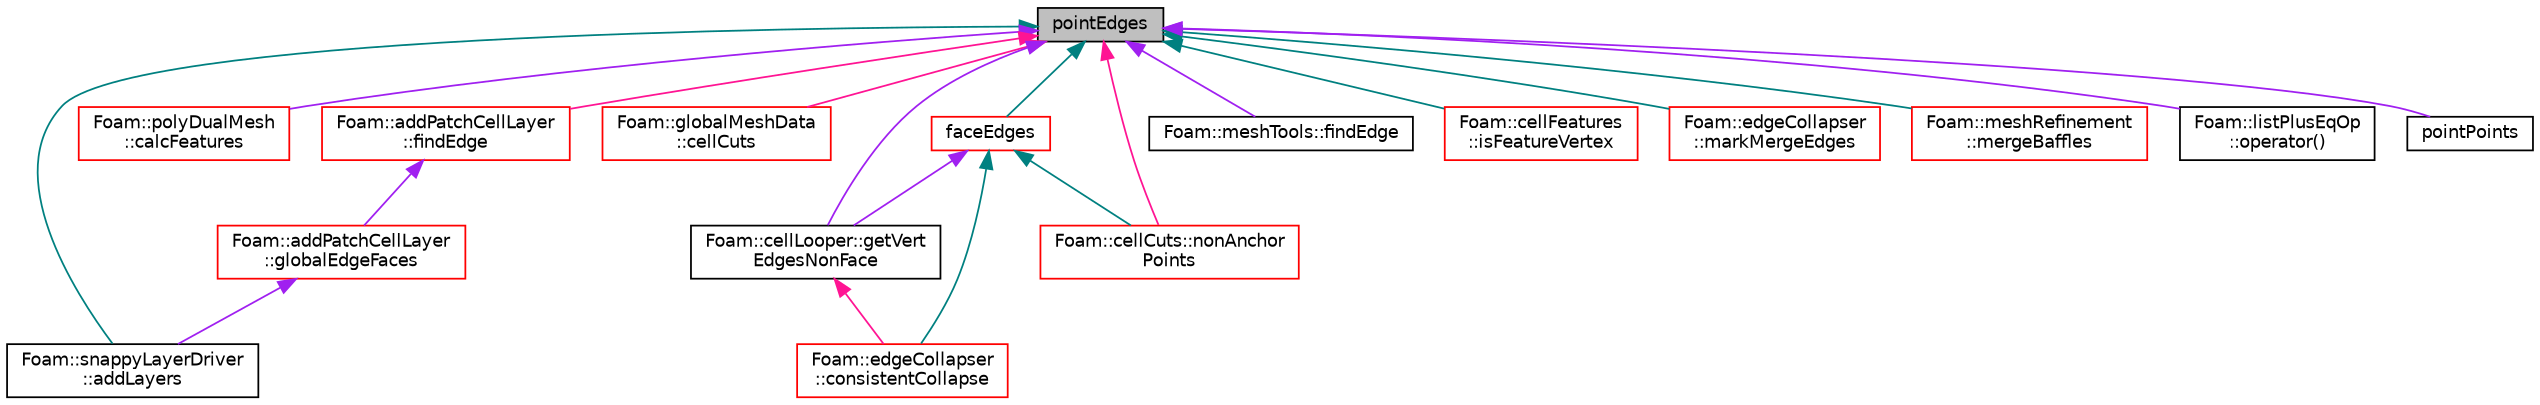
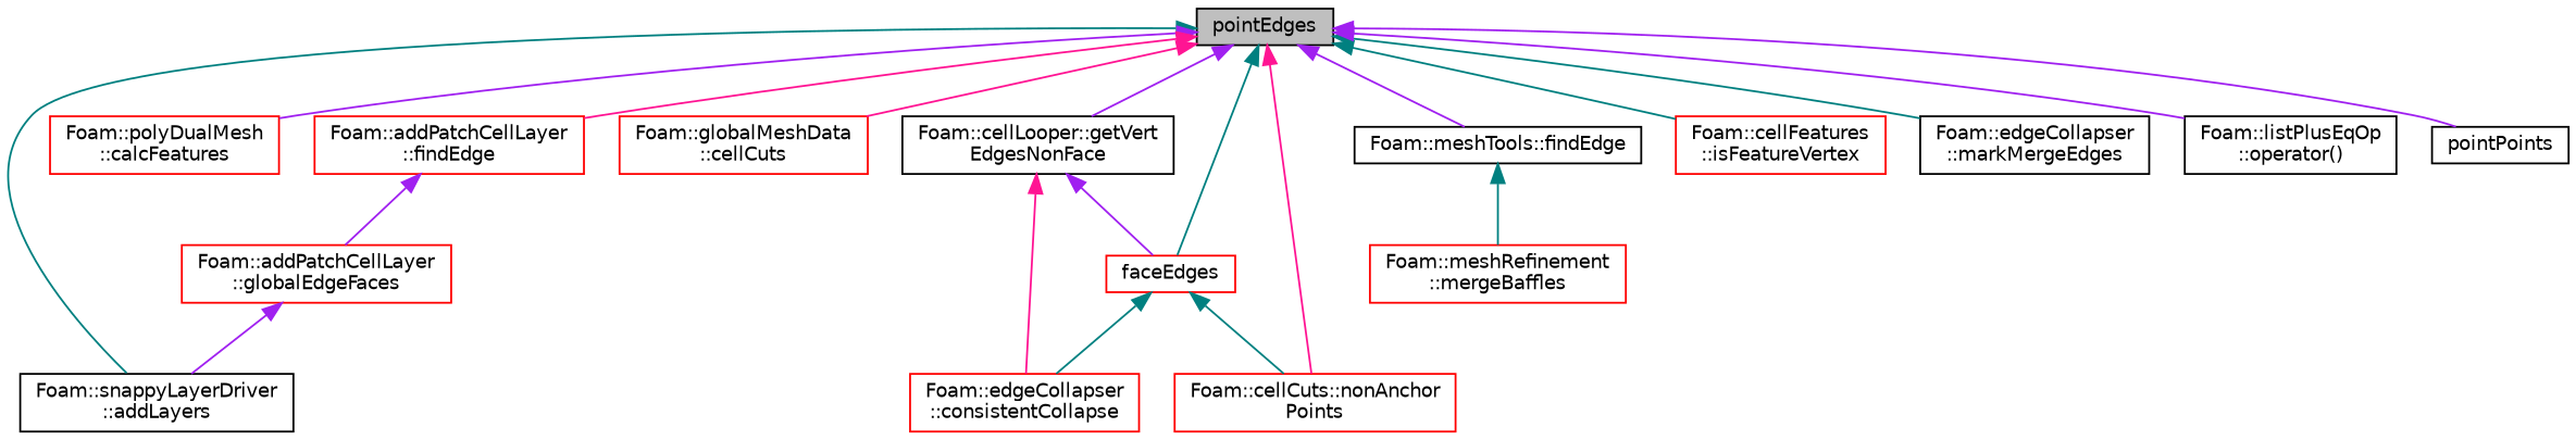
  digraph {
    rankdir=TB
    node [color=red fontname=Helvetica fontsize=10 shape=record]
    edge [color=purple dir=back fontname=Helvetica fontsize=10 labelfontname=Helvetica labelfontsize=10 style=solid]
    n1 [color=black fillcolor=grey75 fontcolor=black height=0.2 label=pointEdges style=filled width=0.4]
    n2 [color=black height=0.2 label="Foam::snappyLayerDriver\l::addLayers" width=0.4]
    n3 [height=0.2 label="Foam::polyDualMesh\l::calcFeatures" width=0.4]
    n4 [height=0.2 label="Foam::addPatchCellLayer\l::findEdge" width=0.4]
    n5 [height=0.2 label="Foam::globalMeshData\l::cellCuts" width=0.4]
    n6 [height=0.2 label=faceEdges width=0.4]
    n7 [color=black height=0.2 label="Foam::cellLooper::getVert\lEdgesNonFace" width=0.4]
    n8 [height=0.2 label="Foam::cellCuts::nonAnchor\lPoints" width=0.4]
    n9 [color=black height=0.2 label="Foam::meshTools::findEdge" width=0.4]
    n10 [height=0.2 label="Foam::cellFeatures\l::isFeatureVertex" width=0.4]
-   n11 [height=0.2 label="Foam::edgeCollapser\l::markMergeEdges" width=0.4]
+   n11 [color=black height=0.2 label="Foam::edgeCollapser\l::markMergeEdges" width=0.4]
    n12 [height=0.2 label="Foam::meshRefinement\l::mergeBaffles" width=0.4]
    n13 [color=black height=0.2 label="Foam::listPlusEqOp\l::operator()" width=0.4]
    n14 [color=black height=0.2 label=pointPoints width=0.4]
    n15 [height=0.2 label="Foam::addPatchCellLayer\l::globalEdgeFaces" width=0.4]
    n16 [height=0.2 label="Foam::edgeCollapser\l::consistentCollapse" width=0.4]
    n1 -> n2 [color=teal]
    n1 -> n3
    n1 -> n4 [color=deeppink]
    n1 -> n5 [color=deeppink]
    n1 -> n6 [color=teal]
    n1 -> n7
    n1 -> n8 [color=deeppink]
    n1 -> n9
    n1 -> n10 [color=teal]
    n1 -> n11 [color=teal]
-   n1 -> n12 [color=teal]
+   n9 -> n12 [color=teal]
    n1 -> n13
    n1 -> n14
    n4 -> n15
-   n6 -> n7
+   n7 -> n6
    n6 -> n8 [color=teal]
    n6 -> n16 [color=teal]
    n7 -> n16 [color=deeppink]
    n15 -> n2
  }
